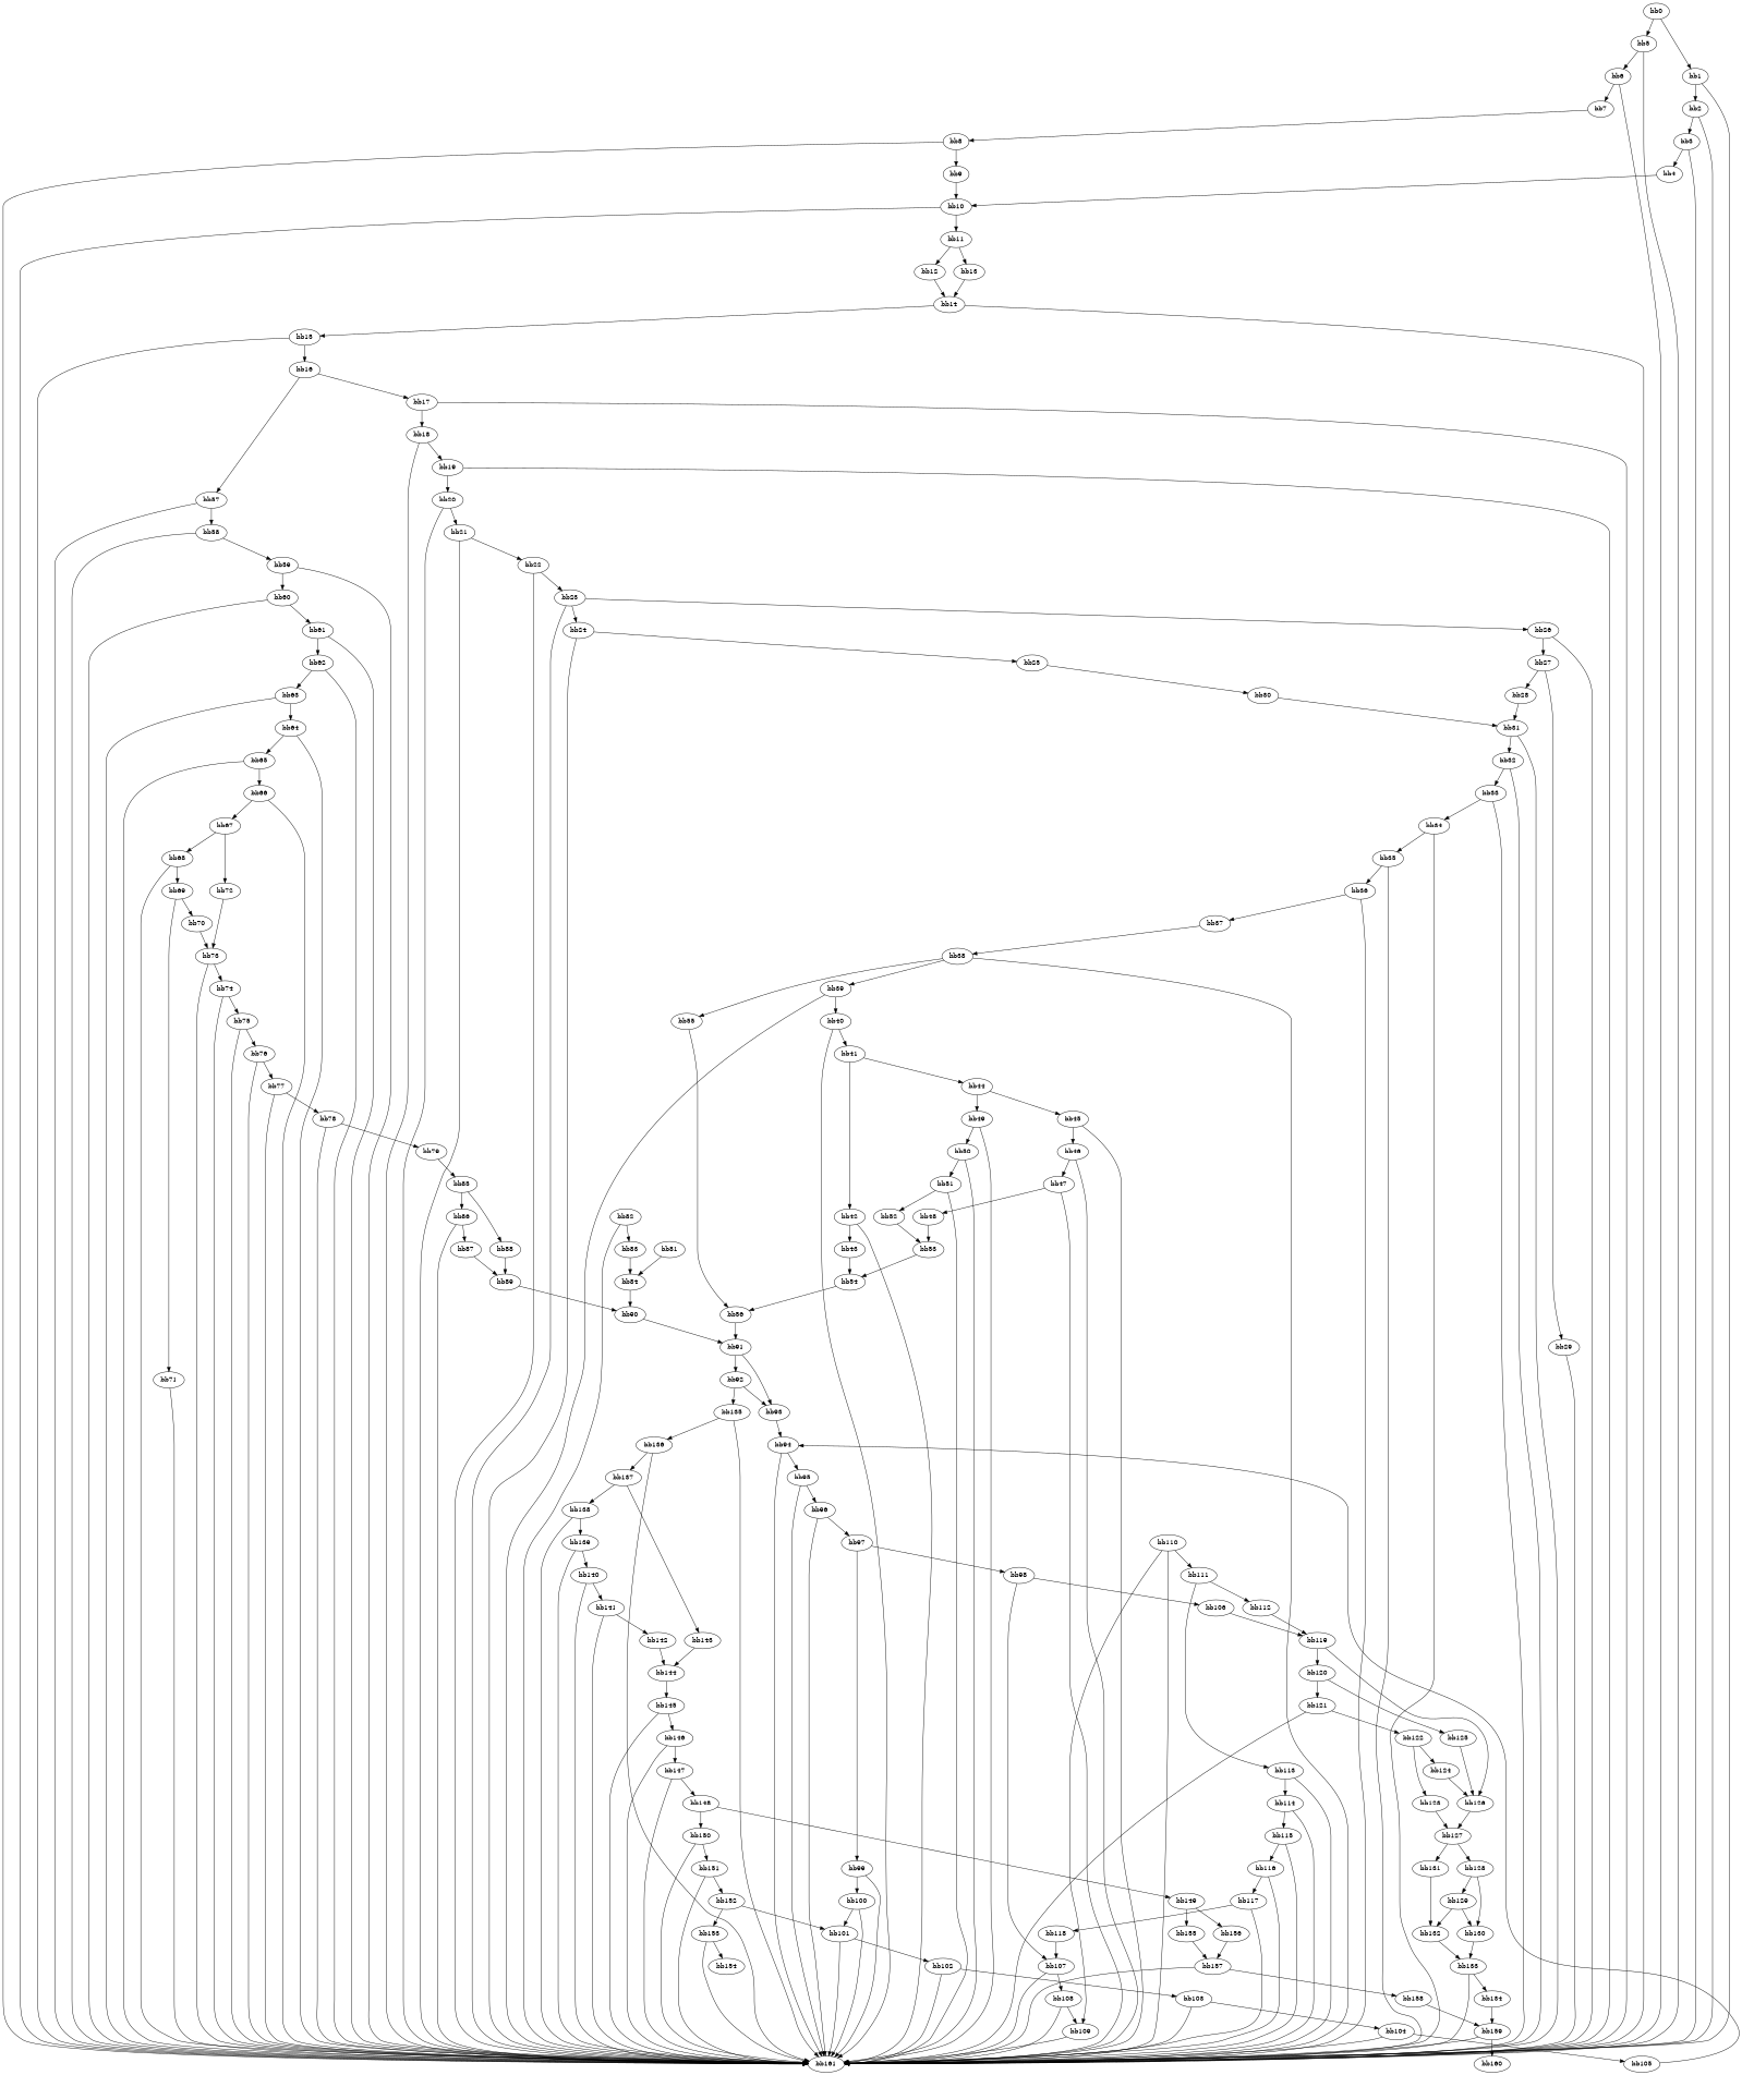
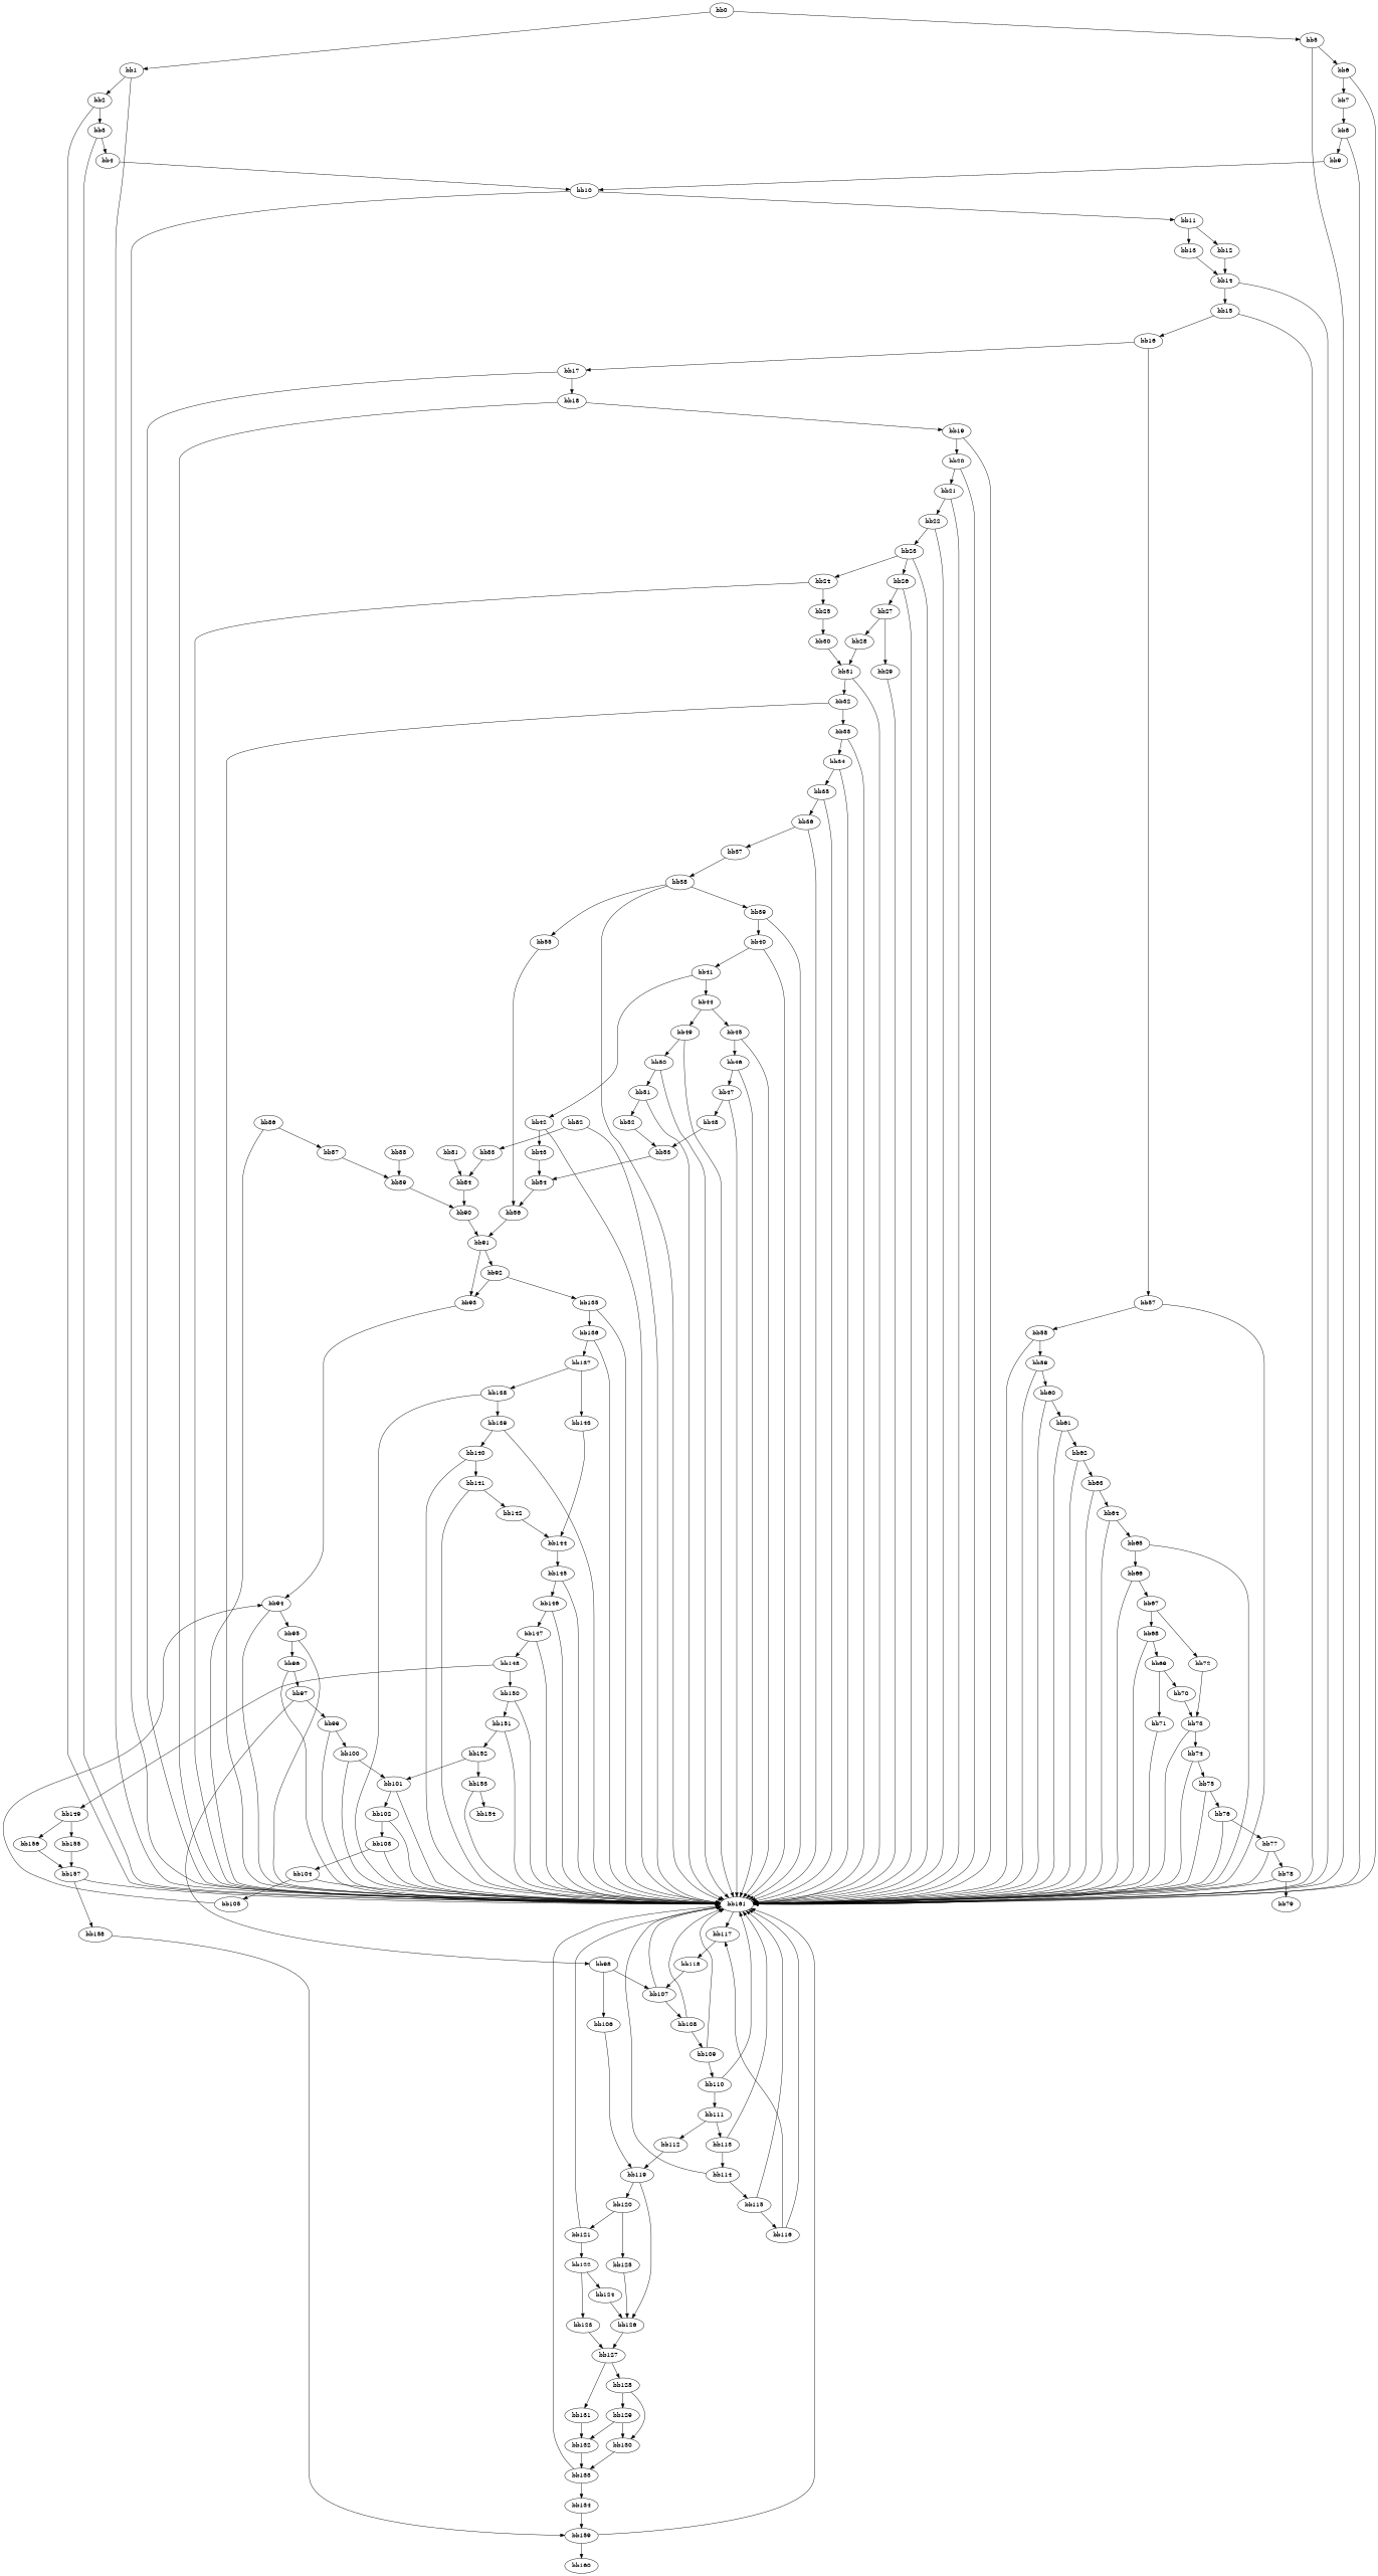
  digraph {
    n1 [label="bb0\l"]
    n2 [label="bb1\l"]
    n3 [label="bb5\l"]
    n4 [label="bb2\l"]
    n5 [label="bb161\l"]
    n6 [label="bb6\l"]
    n7 [label="bb3\l"]
    n8 [label="bb4\l"]
    n9 [label="bb10\l"]
    n10 [label="bb11\l"]
    n11 [label="bb7\l"]
    n12 [label="bb8\l"]
    n13 [label="bb9\l"]
    n14 [label="bb12\l"]
    n15 [label="bb13\l"]
    n16 [label="bb14\l"]
    n17 [label="bb15\l"]
    n18 [label="bb16\l"]
    n19 [label="bb17\l"]
    n20 [label="bb57\l"]
    n21 [label="bb18\l"]
    n22 [label="bb58\l"]
    n23 [label="bb19\l"]
    n24 [label="bb20\l"]
    n25 [label="bb21\l"]
    n26 [label="bb22\l"]
    n27 [label="bb23\l"]
    n28 [label="bb24\l"]
    n29 [label="bb26\l"]
    n30 [label="bb25\l"]
    n31 [label="bb30\l"]
    n32 [label="bb27\l"]
    n33 [label="bb31\l"]
    n34 [label="bb28\l"]
    n35 [label="bb29\l"]
    n36 [label="bb32\l"]
    n37 [label="bb33\l"]
    n38 [label="bb34\l"]
    n39 [label="bb35\l"]
    n40 [label="bb36\l"]
    n41 [label="bb37\l"]
    n42 [label="bb38\l"]
    n43 [label="bb55\l"]
    n44 [label="bb39\l"]
    n45 [label="bb56\l"]
    n46 [label="bb40\l"]
    n47 [label="bb41\l"]
    n48 [label="bb42\l"]
    n49 [label="bb44\l"]
    n50 [label="bb43\l"]
    n51 [label="bb45\l"]
    n52 [label="bb49\l"]
    n53 [label="bb54\l"]
    n54 [label="bb46\l"]
    n55 [label="bb50\l"]
    n56 [label="bb47\l"]
    n57 [label="bb48\l"]
    n58 [label="bb53\l"]
    n59 [label="bb51\l"]
    n60 [label="bb52\l"]
    n61 [label="bb91\l"]
    n62 [label="bb92\l"]
    n63 [label="bb93\l"]
    n64 [label="bb59\l"]
    n65 [label="bb60\l"]
    n66 [label="bb61\l"]
    n67 [label="bb62\l"]
    n68 [label="bb63\l"]
    n69 [label="bb64\l"]
    n70 [label="bb65\l"]
    n71 [label="bb66\l"]
    n72 [label="bb67\l"]
    n73 [label="bb68\l"]
    n74 [label="bb72\l"]
    n75 [label="bb69\l"]
    n76 [label="bb73\l"]
    n77 [label="bb70\l"]
    n78 [label="bb71\l"]
    n79 [label="bb74\l"]
    n80 [label="bb75\l"]
    n81 [label="bb76\l"]
    n82 [label="bb77\l"]
    n83 [label="bb78\l"]
    n84 [label="bb79\l"]
-   n85 [label="bb85\l"]
    n86 [label="bb86\l"]
    n87 [label="bb88\l"]
    n88 [label="bb81\l"]
    n89 [label="bb84\l"]
    n90 [label="bb82\l"]
    n91 [label="bb83\l"]
    n92 [label="bb90\l"]
    n93 [label="bb87\l"]
    n94 [label="bb89\l"]
    n95 [label="bb135\l"]
    n96 [label="bb94\l"]
    n97 [label="bb136\l"]
    n98 [label="bb95\l"]
    n99 [label="bb96\l"]
    n100 [label="bb97\l"]
    n101 [label="bb98\l"]
    n102 [label="bb99\l"]
    n103 [label="bb106\l"]
    n104 [label="bb107\l"]
    n105 [label="bb100\l"]
    n106 [label="bb119\l"]
    n107 [label="bb108\l"]
    n108 [label="bb101\l"]
    n109 [label="bb102\l"]
    n110 [label="bb103\l"]
    n111 [label="bb104\l"]
    n112 [label="bb105\l"]
    n113 [label="bb120\l"]
    n114 [label="bb126\l"]
    n115 [label="bb109\l"]
    n116 [label="bb110\l"]
    n117 [label="bb111\l"]
    n118 [label="bb112\l"]
    n119 [label="bb113\l"]
    n120 [label="bb114\l"]
    n121 [label="bb115\l"]
    n122 [label="bb116\l"]
    n123 [label="bb117\l"]
    n124 [label="bb118\l"]
    n125 [label="bb121\l"]
    n126 [label="bb125\l"]
    n127 [label="bb127\l"]
    n128 [label="bb122\l"]
    n129 [label="bb123\l"]
    n130 [label="bb124\l"]
    n131 [label="bb128\l"]
    n132 [label="bb131\l"]
    n133 [label="bb129\l"]
    n134 [label="bb130\l"]
    n135 [label="bb132\l"]
    n136 [label="bb133\l"]
    n137 [label="bb134\l"]
    n138 [label="bb159\l"]
    n139 [label="bb160\l"]
    n140 [label="bb137\l"]
    n141 [label="bb138\l"]
    n142 [label="bb143\l"]
    n143 [label="bb139\l"]
    n144 [label="bb144\l"]
    n145 [label="bb140\l"]
    n146 [label="bb141\l"]
    n147 [label="bb142\l"]
    n148 [label="bb145\l"]
    n149 [label="bb146\l"]
    n150 [label="bb147\l"]
    n151 [label="bb148\l"]
    n152 [label="bb149\l"]
    n153 [label="bb150\l"]
    n154 [label="bb155\l"]
    n155 [label="bb156\l"]
    n156 [label="bb151\l"]
    n157 [label="bb157\l"]
    n158 [label="bb152\l"]
    n159 [label="bb153\l"]
    n160 [label="bb154\l"]
    n161 [label="bb158\l"]
    n1 -> n2
    n1 -> n3
    n2 -> n4
    n2 -> n5
    n3 -> n5
    n3 -> n6
    n4 -> n5
    n4 -> n7
    n6 -> n5
    n6 -> n11
    n7 -> n5
    n7 -> n8
    n8 -> n9
    n9 -> n5
    n9 -> n10
    n10 -> n14
    n10 -> n15
    n11 -> n12
    n12 -> n5
    n12 -> n13
    n13 -> n9
    n14 -> n16
    n15 -> n16
    n16 -> n5
    n16 -> n17
    n17 -> n5
    n17 -> n18
    n18 -> n19
    n18 -> n20
    n19 -> n5
    n19 -> n21
    n20 -> n5
    n20 -> n22
    n21 -> n5
    n21 -> n23
    n22 -> n5
    n22 -> n64
    n23 -> n5
    n23 -> n24
    n24 -> n5
    n24 -> n25
    n25 -> n5
    n25 -> n26
    n26 -> n5
    n26 -> n27
    n27 -> n5
    n27 -> n28
    n27 -> n29
    n28 -> n5
    n28 -> n30
    n29 -> n5
    n29 -> n32
    n30 -> n31
    n31 -> n33
    n32 -> n34
    n32 -> n35
    n33 -> n5
    n33 -> n36
    n34 -> n33
    n35 -> n5
    n36 -> n5
    n36 -> n37
    n37 -> n5
    n37 -> n38
    n38 -> n5
    n38 -> n39
    n39 -> n5
    n39 -> n40
    n40 -> n5
    n40 -> n41
    n41 -> n42
    n42 -> n5
    n42 -> n43
    n42 -> n44
    n43 -> n45
    n44 -> n5
    n44 -> n46
    n45 -> n61
    n46 -> n5
    n46 -> n47
    n47 -> n48
    n47 -> n49
    n48 -> n5
    n48 -> n50
    n49 -> n51
    n49 -> n52
    n50 -> n53
    n51 -> n5
    n51 -> n54
    n52 -> n5
    n52 -> n55
    n53 -> n45
    n54 -> n5
    n54 -> n56
    n55 -> n5
    n55 -> n59
    n56 -> n5
    n56 -> n57
    n57 -> n58
    n58 -> n53
    n59 -> n5
    n59 -> n60
    n60 -> n58
    n61 -> n62
    n61 -> n63
    n62 -> n63
    n62 -> n95
    n63 -> n96
    n64 -> n5
    n64 -> n65
    n65 -> n5
    n65 -> n66
    n66 -> n5
    n66 -> n67
    n67 -> n5
    n67 -> n68
    n68 -> n5
    n68 -> n69
    n69 -> n5
    n69 -> n70
    n70 -> n5
    n70 -> n71
    n71 -> n5
    n71 -> n72
    n72 -> n73
    n72 -> n74
    n73 -> n5
    n73 -> n75
    n74 -> n76
    n75 -> n77
    n75 -> n78
    n76 -> n5
    n76 -> n79
    n77 -> n76
    n78 -> n5
    n79 -> n5
    n79 -> n80
    n80 -> n5
    n80 -> n81
    n81 -> n5
    n81 -> n82
    n82 -> n5
    n82 -> n83
    n83 -> n5
    n83 -> n84
-   n84 -> n85
-   n85 -> n86
-   n85 -> n87
    n86 -> n5
    n86 -> n93
    n87 -> n94
    n88 -> n89
    n89 -> n92
    n90 -> n5
    n90 -> n91
    n91 -> n89
    n92 -> n61
    n93 -> n94
    n94 -> n92
    n95 -> n5
    n95 -> n97
    n96 -> n5
    n96 -> n98
    n97 -> n5
    n97 -> n140
    n98 -> n5
    n98 -> n99
    n99 -> n5
    n99 -> n100
    n100 -> n101
    n100 -> n102
    n101 -> n103
    n101 -> n104
    n102 -> n5
    n102 -> n105
    n103 -> n106
    n104 -> n5
    n104 -> n107
    n105 -> n5
    n105 -> n108
    n106 -> n113
    n106 -> n114
    n107 -> n5
    n107 -> n115
    n108 -> n5
    n108 -> n109
    n109 -> n5
    n109 -> n110
    n110 -> n5
    n110 -> n111
    n111 -> n5
    n111 -> n112
    n112 -> n96
    n113 -> n125
    n113 -> n126
    n114 -> n127
    n115 -> n5
-   n116 -> n115
+   n115 -> n116
    n116 -> n5
    n116 -> n117
    n117 -> n118
    n117 -> n119
    n118 -> n106
    n119 -> n5
    n119 -> n120
    n120 -> n5
    n120 -> n121
    n121 -> n5
    n121 -> n122
    n122 -> n5
    n122 -> n123
-   n123 -> n5
+   n5 -> n123
    n123 -> n124
    n124 -> n104
    n125 -> n5
    n125 -> n128
    n126 -> n114
    n127 -> n131
    n127 -> n132
    n128 -> n129
    n128 -> n130
    n129 -> n127
    n130 -> n114
    n131 -> n133
    n131 -> n134
    n132 -> n135
    n133 -> n134
    n133 -> n135
    n134 -> n136
    n135 -> n136
    n136 -> n5
    n136 -> n137
    n137 -> n138
    n138 -> n5
    n138 -> n139
    n140 -> n141
    n140 -> n142
    n141 -> n5
    n141 -> n143
    n142 -> n144
    n143 -> n5
    n143 -> n145
    n144 -> n148
    n145 -> n5
    n145 -> n146
    n146 -> n5
    n146 -> n147
    n147 -> n144
    n148 -> n5
    n148 -> n149
    n149 -> n5
    n149 -> n150
    n150 -> n5
    n150 -> n151
    n151 -> n152
    n151 -> n153
    n152 -> n154
    n152 -> n155
    n153 -> n5
    n153 -> n156
    n154 -> n157
    n155 -> n157
    n156 -> n5
    n156 -> n158
    n157 -> n5
    n157 -> n161
    n158 -> n108
    n158 -> n159
    n159 -> n5
    n159 -> n160
    n161 -> n138
  }
